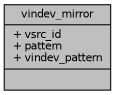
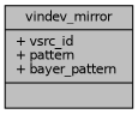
  digraph {
-   n1 [color=black fillcolor=grey75 fontcolor=black fontname=Helvetica fontsize=10 height=0.2 label="{vindev_mirror\n|+ vsrc_id\l+ pattern\l+ vindev_pattern\l|}" shape=record style=filled width=0.4]
+   n1 [color=black fillcolor=grey75 fontcolor=black fontname=Helvetica fontsize=10 height=0.2 label="{vindev_mirror\n|+ vsrc_id\l+ pattern\l+ bayer_pattern\l|}" shape=record style=filled width=0.4]
  }
